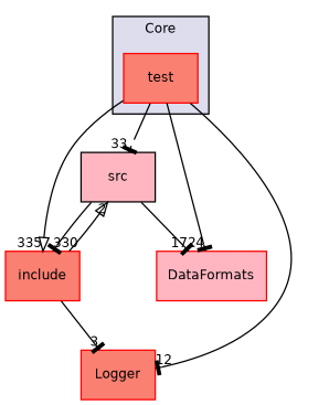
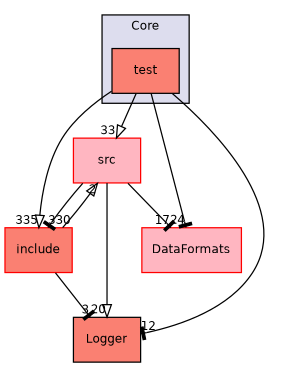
  digraph {
    compound=true
    fontname="DejaVu Sans"
    node [fillcolor=salmon fontname="DejaVu Sans" fontsize=10 shape=box style=filled color=red]
    edge [arrowhead=tee fontname="DejaVu Sans" labeldistance=1.5 labelfontname=Helvetica labelfontsize=10]
-   n1 [label=test pencolor=black]
-   n2 [fillcolor=lightpink label=src color=""]
+   n1 [label=test pencolor=black color=""]
+   n2 [fillcolor=lightpink label=src]
    n3 [label=include]
-   n4 [label=Logger]
+   n4 [color=black label=Logger]
    n5 [fillcolor=lightpink label=DataFormats]
    subgraph cluster_1 {
      bgcolor="#ddddee"
      fontsize=10
      label=Core
      pencolor=black
      n1
    }
-   n1 -> n2 [headlabel=33]
+   n1 -> n2 [arrowhead=onormal headlabel=33]
    n1 -> n3 [arrowhead=onormal headlabel=335]
    n1 -> n4 [headlabel=12]
    n1 -> n5 [headlabel=24]
    n2 -> n3 [headlabel=330]
+   n2 -> n4 [arrowhead=onormal headlabel=20]
    n2 -> n5 [headlabel=17]
    n3 -> n2 [arrowhead=onormal headlabel=2]
    n3 -> n4 [headlabel=3]
  }
